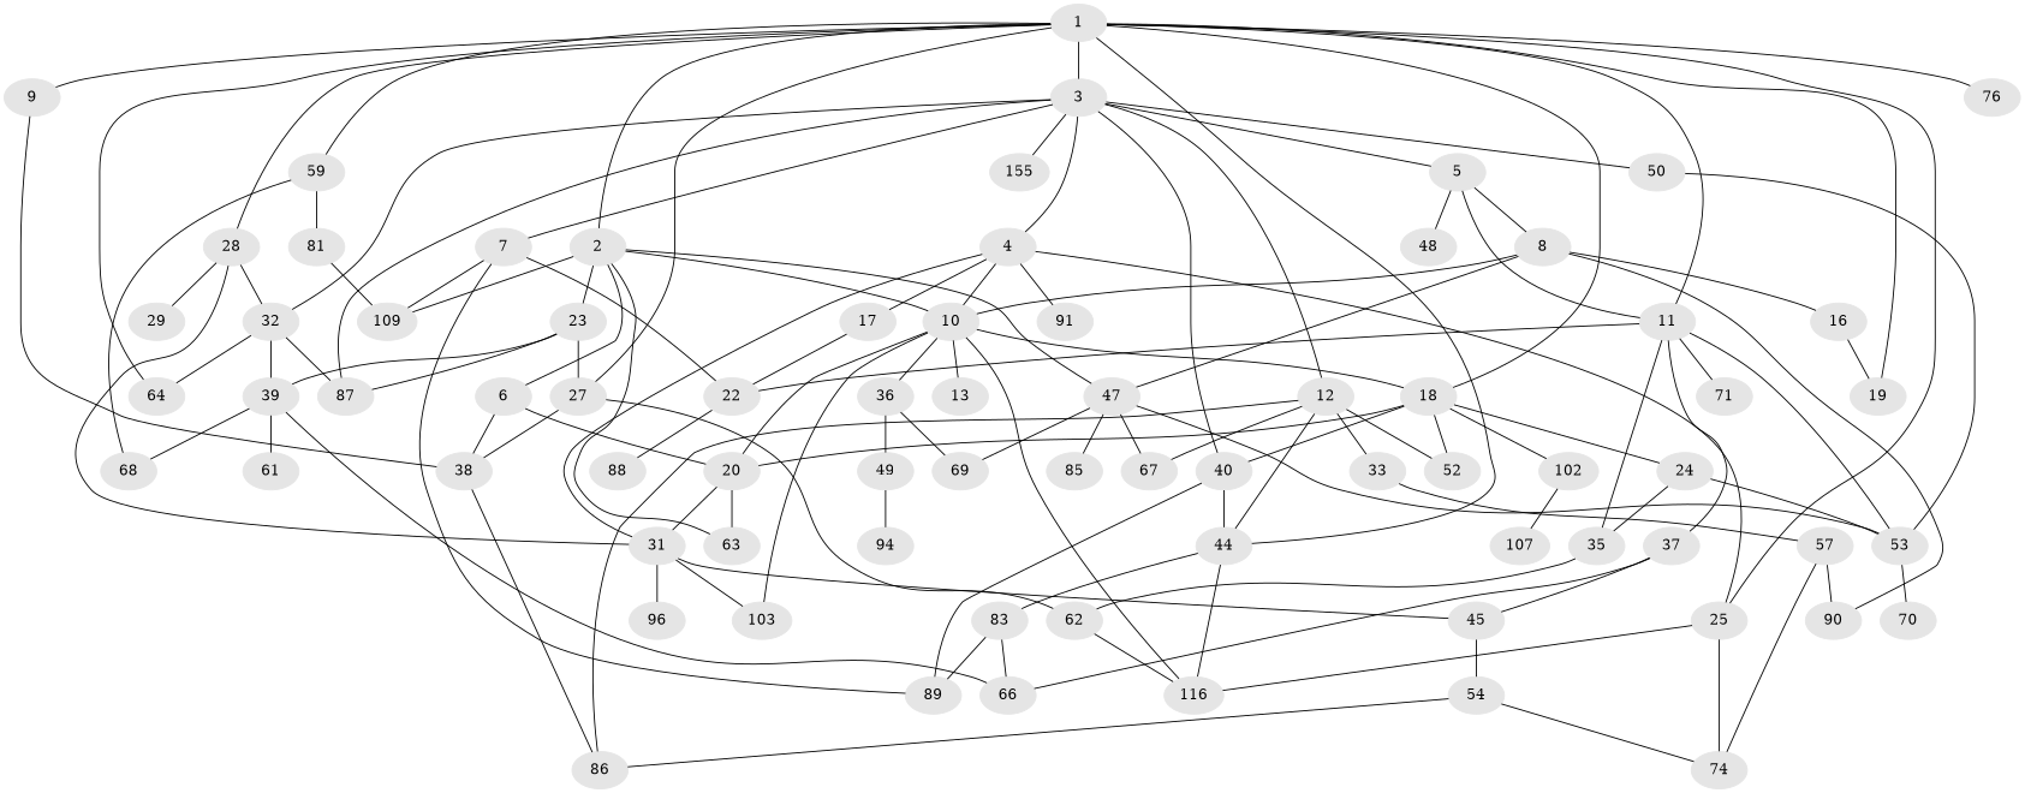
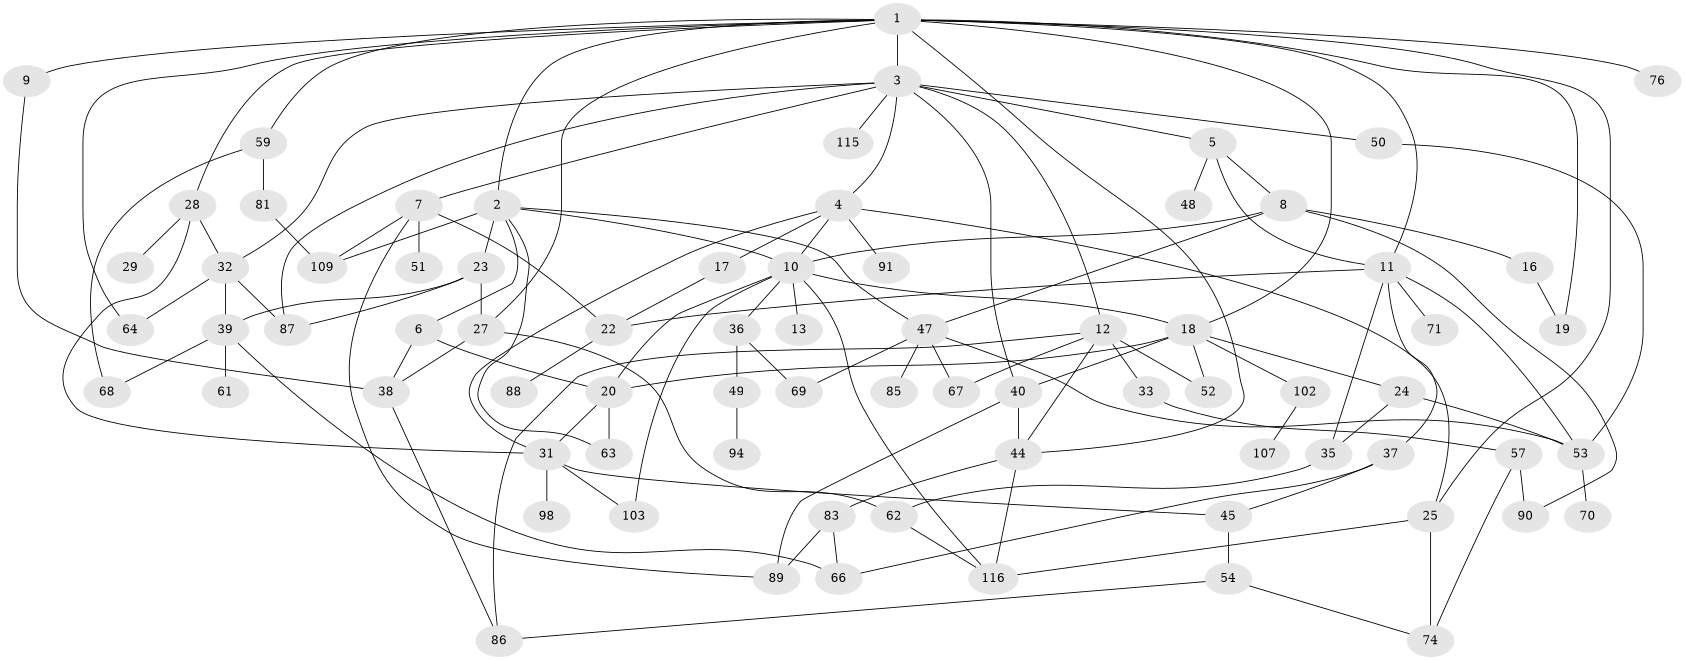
  graph {
    node [color=gray90 style=filled]
    1 [super="+14"]
    2 [super="+26"]
    3 [super="+46"]
    9
    11 [super="+21"]
    18 [super="+108"]
    19
    25 [super="+75"]
    27 [super="+42"]
    28 [super="+43"]
    44 [super="+56"]
    59
    64
    76
    6
    10 [super="+111"]
    23 [super="+110"]
    47 [super="+65"]
    63 [super="+114"]
    109
    4 [super="+38"]
    5 [super="+30"]
    7 [super="+112"]
    12 [super="+15"]
    32 [super="+106"]
    40 [super="+60"]
    50
    87 [super="+99"]
-   115 [label=155]
+   115
    n30 [label=38 super="+97"]
    22 [super="+82"]
    35 [super="+79"]
    37
    53 [super="+55"]
    71
    20 [super="+72"]
    52
    24 [super="+80"]
    102
    116
    74 [super="+84"]
    62 [super="+73"]
    31 [super="+66"]
    29
    83
    81
    68
    13
    36 [super="+58"]
    103
    39 [super="+41"]
    67
    69 [super="+100"]
    85 [super="+104"]
    17
    n56 [label=91]
    8 [super="+34"]
    48
+   51
    89 [super="+101"]
    33
    86 [super="+95"]
    45 [super="+91"]
-   98 [label=96]
+   98
    16
    90
    88
    49
    n69 [label=66 super="+105"]
    70
    57
    107
    61 [super="+77"]
    54
    94
    1 -- 2
    1 -- 3
    1 -- 9
    1 -- 11
    1 -- 18
    1 -- 19
    1 -- 25
    1 -- 27
    1 -- 28
    1 -- 44
    1 -- 59
    1 -- 64
    1 -- 76
    2 -- 6
    2 -- 10
    2 -- 23 [weight=2]
    2 -- 47
    2 -- 63
    2 -- 109
    3 -- 4
    3 -- 5
    3 -- 7
    3 -- 12
    3 -- 32
    3 -- 40
    3 -- 50
    3 -- 87
    3 -- 115
    9 -- n30
    11 -- 22
    11 -- 35
    11 -- 37
    11 -- 53
    11 -- 71
    18 -- 40
    18 -- 20 [weight=2]
    18 -- 52
    18 -- 24
    18 -- 102
    25 -- 116
    25 -- 74
    27 -- n30
    27 -- 62
    28 -- 32
    28 -- 31
    28 -- 29
    44 -- 116
    44 -- 83
    59 -- 81
    59 -- 68
    6 -- n30
    6 -- 20
    10 -- 18
    10 -- 20
    10 -- 116
    10 -- 13
    10 -- 36
    10 -- 103
    23 -- 27
    23 -- 87
    23 -- 39
    47 -- 53
    47 -- 67
    47 -- 69
    47 -- 85
    4 -- 25
    4 -- 10
    4 -- 31
    4 -- 17
    4 -- n56
    5 -- 11
    5 -- 8
    5 -- 48
    7 -- 109
    7 -- 22
+   7 -- 51
    7 -- 89
    12 -- 44
    12 -- 52
    12 -- 67
    12 -- 33
    12 -- 86
    32 -- 64
    32 -- 87
    32 -- 39
    40 -- 44
    40 -- 89
    50 -- 53
    n30 -- 86
    22 -- 88
    35 -- 62
    37 -- 45
    37 -- n69
    53 -- 70
    20 -- 63
    20 -- 31
    24 -- 35
    24 -- 53
    102 -- 107
    62 -- 116
    31 -- 103
    31 -- 45
    31 -- 98
    83 -- 89
    83 -- n69
    81 -- 109
    36 -- 69
    36 -- 49
    39 -- 68
    39 -- n69
    39 -- 61
    17 -- 22
    8 -- 10
    8 -- 47
    8 -- 16
    8 -- 90
    33 -- 57
    45 -- 54
    16 -- 19
    49 -- 94
    57 -- 74
    57 -- 90
    54 -- 74
    54 -- 86
  }
